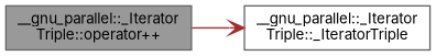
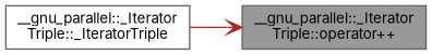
  digraph {
    rankdir=LR
    fontname=Inter
    node [fontname=Inter fontsize=10 shape=box style=filled]
    n1 [color=gray40 fillcolor=grey60 fontcolor=black height=0.2 label="__gnu_parallel::_Iterator\lTriple::operator++" width=0.4]
    n2 [color=grey40 fillcolor=white height=0.2 label="__gnu_parallel::_Iterator\lTriple::_IteratorTriple" width=0.4]
-   n1 -> n2 [color=brown fontname=Inter fontsize=10 labelfontname=Helvetica labelfontsize=10 style=solid arrowhead=vee]
+   n2 -> n1 [color=brown fontname=Inter fontsize=10 labelfontname=Helvetica labelfontsize=10 style=solid arrowhead=vee]
  }
